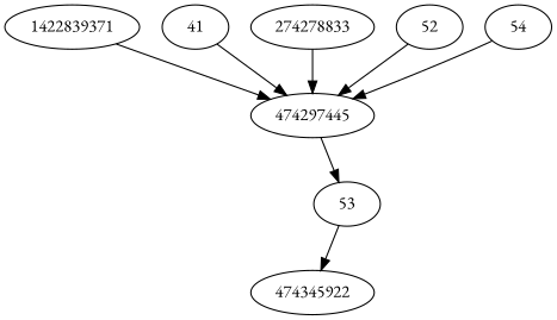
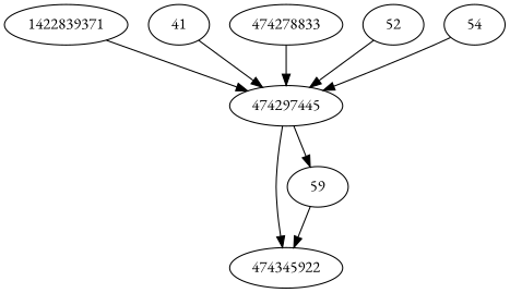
  strict digraph {
    fontname="EB Garamond"
    node [fontname="EB Garamond"]
    edge [fontname="EB Garamond"]
    474297445
    474345922
-   59 [label=53]
+   59
    1422839371
    n5 [label=41]
-   474278833 [label=274278833]
+   474278833
    52
    n8 [label=54]
+   474297445 -> 474345922
    474297445 -> 59
    59 -> 474345922
    1422839371 -> 474297445
    n5 -> 474297445
    474278833 -> 474297445
    52 -> 474297445
    n8 -> 474297445
  }
